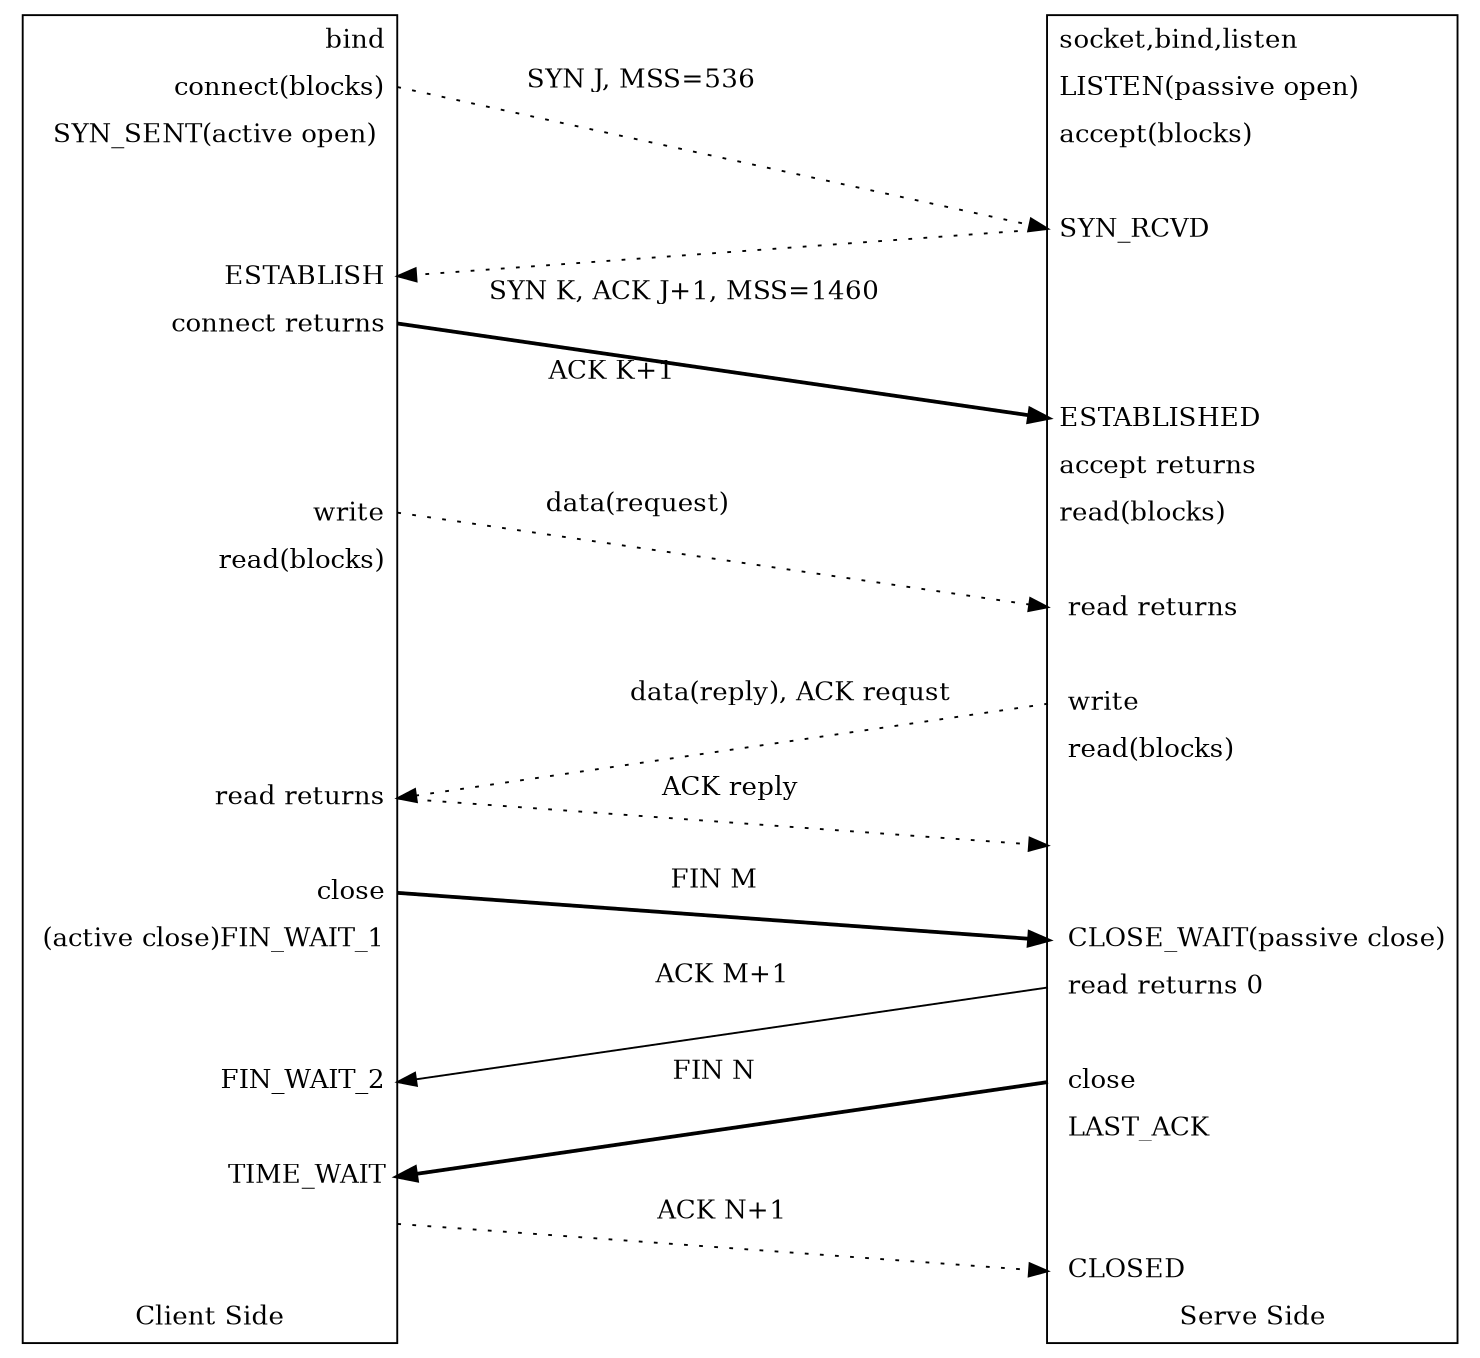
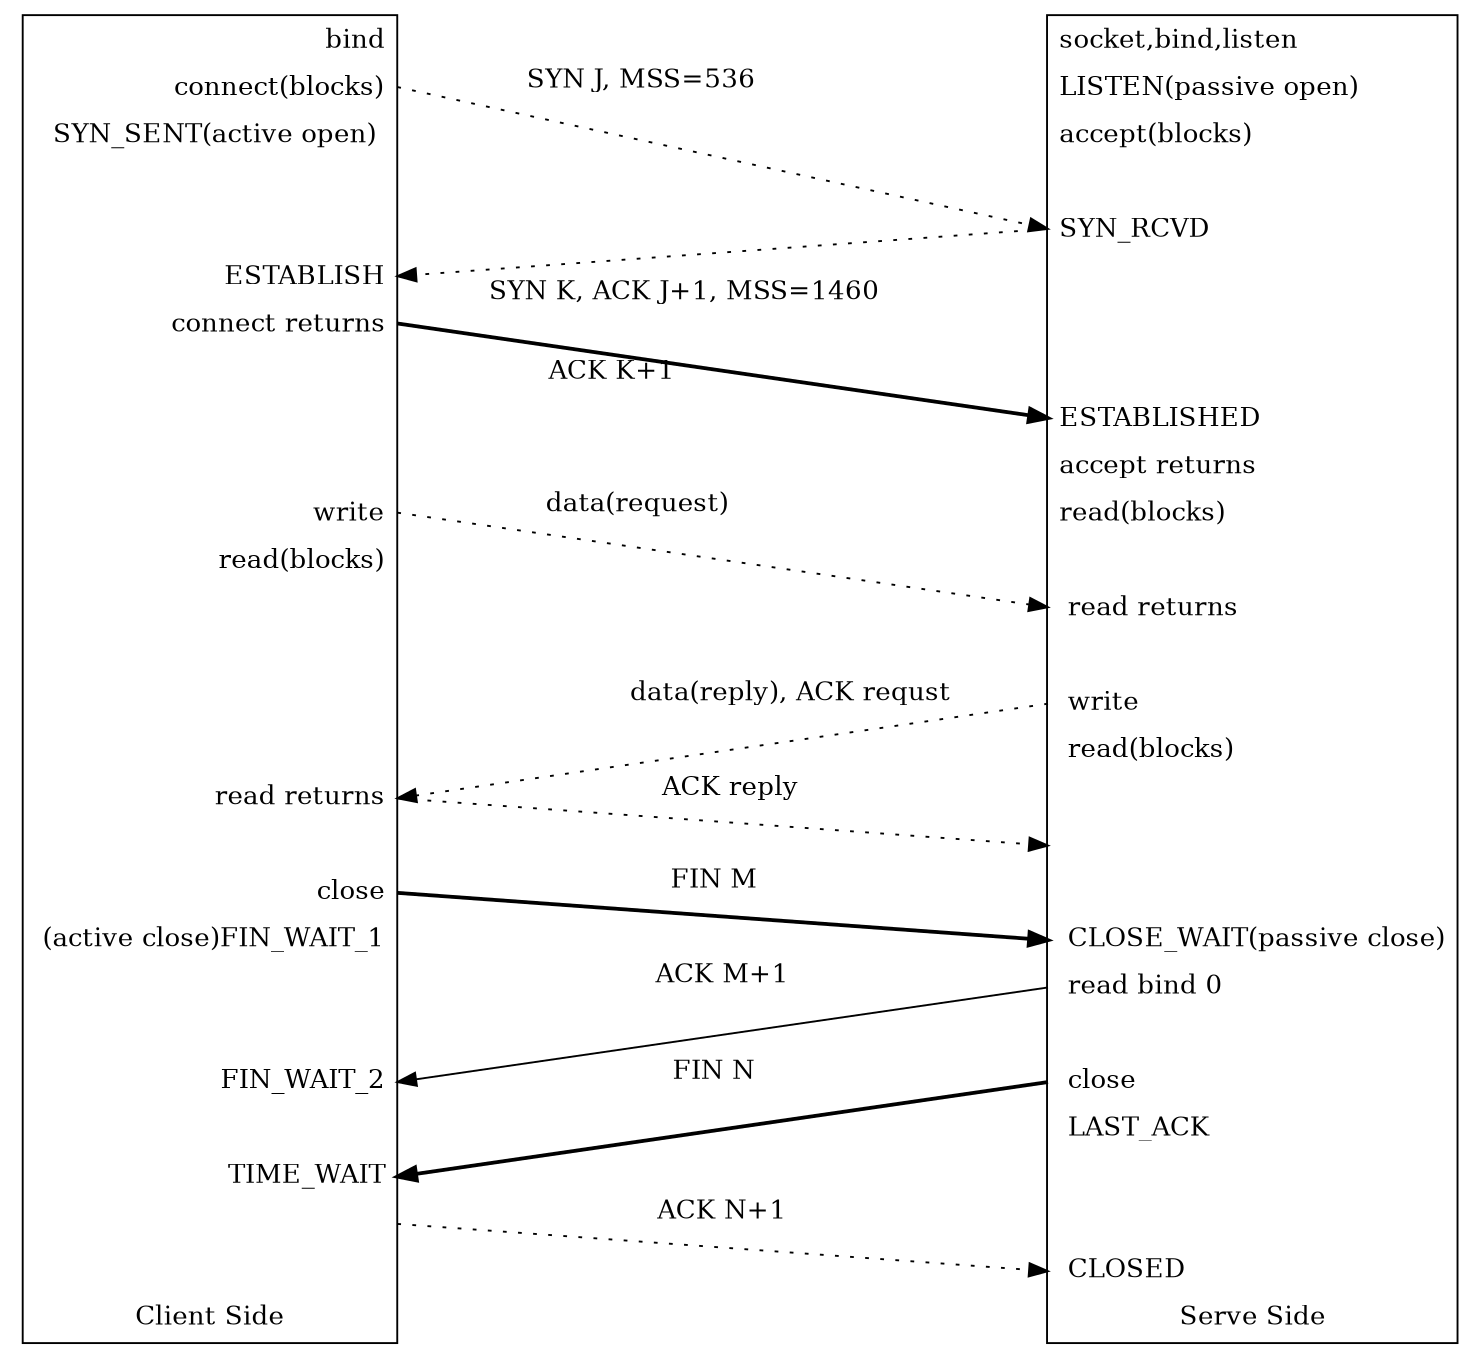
  digraph {
    splines=false
    node [shape=plaintext]
    edge [headport=f0002 tailport=f0001 style=dotted]
    n1 [label=<              <table border="1" cellborder="0" cellspacing="0" cellpadding="5" >              <tr><td port="f0000" bgcolor="#FFFFFF" align="right">bind</td></tr>              <tr><td port="f0001" bgcolor="#FFFFFF" align="right">connect(blocks)</td></tr>              <tr><td port="f0000" bgcolor="#FFFFFF" align="right">SYN_SENT(active open) </td></tr>              <tr><td port="f0000" bgcolor="#FFFFFF" align="right"> </td></tr>              <tr><td port="f0000" bgcolor="#FFFFFF" align="right"> </td></tr>              <tr><td port="f0002" bgcolor="#FFFFFF" align="right"> ESTABLISH</td></tr>              <tr><td port="f0003" bgcolor="#FFFFFF" align="right"> connect returns</td></tr>              <tr><td port="f0000" bgcolor="#FFFFFF" align="right"> </td></tr>              <tr><td port="f0000" bgcolor="#FFFFFF" align="right"> </td></tr>              <tr><td port="f0000" bgcolor="#FFFFFF" align="right"> </td></tr>              <tr><td port="f0004" bgcolor="#FFFFFF" align="right"> write</td></tr>              <tr><td port="f0000" bgcolor="#FFFFFF" align="right"> read(blocks)</td></tr>              <tr><td port="f0000" bgcolor="#FFFFFF" align="right"> </td></tr>              <tr><td port="f0000" bgcolor="#FFFFFF" align="right"> </td></tr>              <tr><td port="f0000" bgcolor="#FFFFFF" align="right"> </td></tr>              <tr><td port="f0000" bgcolor="#FFFFFF" align="right"> </td></tr>              <tr><td port="f0005" bgcolor="#FFFFFF" align="right"> read returns</td></tr>              <tr><td port="f0000" bgcolor="#FFFFFF" align="right"> </td></tr>              <tr><td port="f0006" bgcolor="#FFFFFF" align="right"> close</td></tr>              <tr><td port="f0000" bgcolor="#FFFFFF" align="right"> (active close)FIN_WAIT_1</td></tr>              <tr><td port="f0000" bgcolor="#FFFFFF" align="right"> </td></tr>                           <tr><td port="f0000" bgcolor="#FFFFFF" align="right"> </td></tr>                           <tr><td port="f0007" bgcolor="#FFFFFF" align="right"> FIN_WAIT_2</td></tr>              <tr><td port="f0000" bgcolor="#FFFFFF" align="right"> </td></tr>              <tr><td port="f0008" bgcolor="#FFFFFF" align="right"> TIME_WAIT</td></tr>              <tr><td port="f0009" bgcolor="#FFFFFF" align="right"> </td></tr>                           <tr><td port="f0000" bgcolor="#FFFFFF" align="right"> </td></tr>              <tr><td port="f0000" bgcolor="#FFFFFF" > Client Side </td></tr>              </table>              >]
-   n2 [label=<              <table border="1" cellborder="0" cellspacing="0" cellpadding="5" >              <tr><td port="f0000" bgcolor="#FFFFFF" align="left">socket,bind,listen</td></tr>              <tr><td port="f0000" bgcolor="#FFFFFF" align="left">LISTEN(passive open)</td></tr>              <tr><td port="f0000" bgcolor="#FFFFFF" align="left">accept(blocks)</td></tr>              <tr><td port="f0000" bgcolor="#FFFFFF" align="left"> </td></tr>              <tr><td port="f0001" bgcolor="#FFFFFF" align="left">SYN_RCVD </td></tr>              <tr><td port="f0000" bgcolor="#FFFFFF" align="left"> </td></tr>              <tr><td port="f0000" bgcolor="#FFFFFF" align="left"> </td></tr>              <tr><td port="f0000" bgcolor="#FFFFFF" align="left"> </td></tr>                           <tr><td port="f0002" bgcolor="#FFFFFF" align="left">ESTABLISHED</td></tr>                           <tr><td port="f0000" bgcolor="#FFFFFF" align="left">accept returns</td></tr>              <tr><td port="f0000" bgcolor="#FFFFFF" align="left">read(blocks)</td></tr>              <tr><td port="f0000" bgcolor="#FFFFFF" align="left"> </td></tr>              <tr><td port="f0003" bgcolor="#FFFFFF" align="left"> read returns</td></tr>              <tr><td port="f0000" bgcolor="#FFFFFF" align="left"> </td></tr>              <tr><td port="f0004" bgcolor="#FFFFFF" align="left"> write</td></tr>              <tr><td port="f0000" bgcolor="#FFFFFF" align="left"> read(blocks)</td></tr>              <tr><td port="f0000" bgcolor="#FFFFFF" align="left"> </td></tr>              <tr><td port="f0005" bgcolor="#FFFFFF" align="left"> </td></tr>              <tr><td port="f0000" bgcolor="#FFFFFF" align="left"> </td></tr>              <tr><td port="f0006" bgcolor="#FFFFFF" align="left"> CLOSE_WAIT(passive close)</td></tr>              <tr><td port="f0007" bgcolor="#FFFFFF" align="left"> read returns 0</td></tr>              <tr><td port="f0000" bgcolor="#FFFFFF" align="left"> </td></tr>              <tr><td port="f0008" bgcolor="#FFFFFF" align="left"> close</td></tr>              <tr><td port="f0000" bgcolor="#FFFFFF" align="left"> LAST_ACK</td></tr>                           <tr><td port="f0000" bgcolor="#FFFFFF" align="left"> </td></tr>              <tr><td port="f0000" bgcolor="#FFFFFF" align="left"> </td></tr>              <tr><td port="f0009" bgcolor="#FFFFFF" align="left"> CLOSED</td></tr>              <tr><td port="f0000" bgcolor="#FFFFFF" > Serve Side </td></tr>              </table>              >]
+   n2 [label=<              <table border="1" cellborder="0" cellspacing="0" cellpadding="5" >              <tr><td port="f0000" bgcolor="#FFFFFF" align="left">socket,bind,listen</td></tr>              <tr><td port="f0000" bgcolor="#FFFFFF" align="left">LISTEN(passive open)</td></tr>              <tr><td port="f0000" bgcolor="#FFFFFF" align="left">accept(blocks)</td></tr>              <tr><td port="f0000" bgcolor="#FFFFFF" align="left"> </td></tr>              <tr><td port="f0001" bgcolor="#FFFFFF" align="left">SYN_RCVD </td></tr>              <tr><td port="f0000" bgcolor="#FFFFFF" align="left"> </td></tr>              <tr><td port="f0000" bgcolor="#FFFFFF" align="left"> </td></tr>              <tr><td port="f0000" bgcolor="#FFFFFF" align="left"> </td></tr>                           <tr><td port="f0002" bgcolor="#FFFFFF" align="left">ESTABLISHED</td></tr>                           <tr><td port="f0000" bgcolor="#FFFFFF" align="left">accept returns</td></tr>              <tr><td port="f0000" bgcolor="#FFFFFF" align="left">read(blocks)</td></tr>              <tr><td port="f0000" bgcolor="#FFFFFF" align="left"> </td></tr>              <tr><td port="f0003" bgcolor="#FFFFFF" align="left"> read returns</td></tr>              <tr><td port="f0000" bgcolor="#FFFFFF" align="left"> </td></tr>              <tr><td port="f0004" bgcolor="#FFFFFF" align="left"> write</td></tr>              <tr><td port="f0000" bgcolor="#FFFFFF" align="left"> read(blocks)</td></tr>              <tr><td port="f0000" bgcolor="#FFFFFF" align="left"> </td></tr>              <tr><td port="f0005" bgcolor="#FFFFFF" align="left"> </td></tr>              <tr><td port="f0000" bgcolor="#FFFFFF" align="left"> </td></tr>              <tr><td port="f0006" bgcolor="#FFFFFF" align="left"> CLOSE_WAIT(passive close)</td></tr>              <tr><td port="f0007" bgcolor="#FFFFFF" align="left"> read bind 0</td></tr>              <tr><td port="f0000" bgcolor="#FFFFFF" align="left"> </td></tr>              <tr><td port="f0008" bgcolor="#FFFFFF" align="left"> close</td></tr>              <tr><td port="f0000" bgcolor="#FFFFFF" align="left"> LAST_ACK</td></tr>                           <tr><td port="f0000" bgcolor="#FFFFFF" align="left"> </td></tr>              <tr><td port="f0000" bgcolor="#FFFFFF" align="left"> </td></tr>              <tr><td port="f0009" bgcolor="#FFFFFF" align="left"> CLOSED</td></tr>              <tr><td port="f0000" bgcolor="#FFFFFF" > Serve Side </td></tr>              </table>              >]
    subgraph sub_1 {
      rank=same
      n1
      n2
    }
    n1 -> n2 [headport=f0001 label="       SYN J, MSS=536                          "]
    n1 -> n2 [label="       ACK K+1                                 " tailport=f0003 style=bold]
    n1 -> n2 [headport=f0003 label="       data(request)                           " tailport=f0004]
    n1 -> n2 [headport=f0005 label="                    ACK reply                  " tailport=f0005]
    n1 -> n2 [headport=f0006 label="                    FIN M                      " tailport=f0006 style=bold]
    n1 -> n2 [headport=f0009 label="                    ACK N+1                    " tailport=f0009]
    n2 -> n1 [label="       SYN K, ACK J+1, MSS=1460                "]
    n2 -> n1 [headport=f0005 label="                    data(reply), ACK requst    " tailport=f0004]
    n2 -> n1 [headport=f0007 label="                    ACK M+1                    " tailport=f0007 style=solid]
    n2 -> n1 [headport=f0008 label="                    FIN N                      " tailport=f0008 style=bold]
  }
